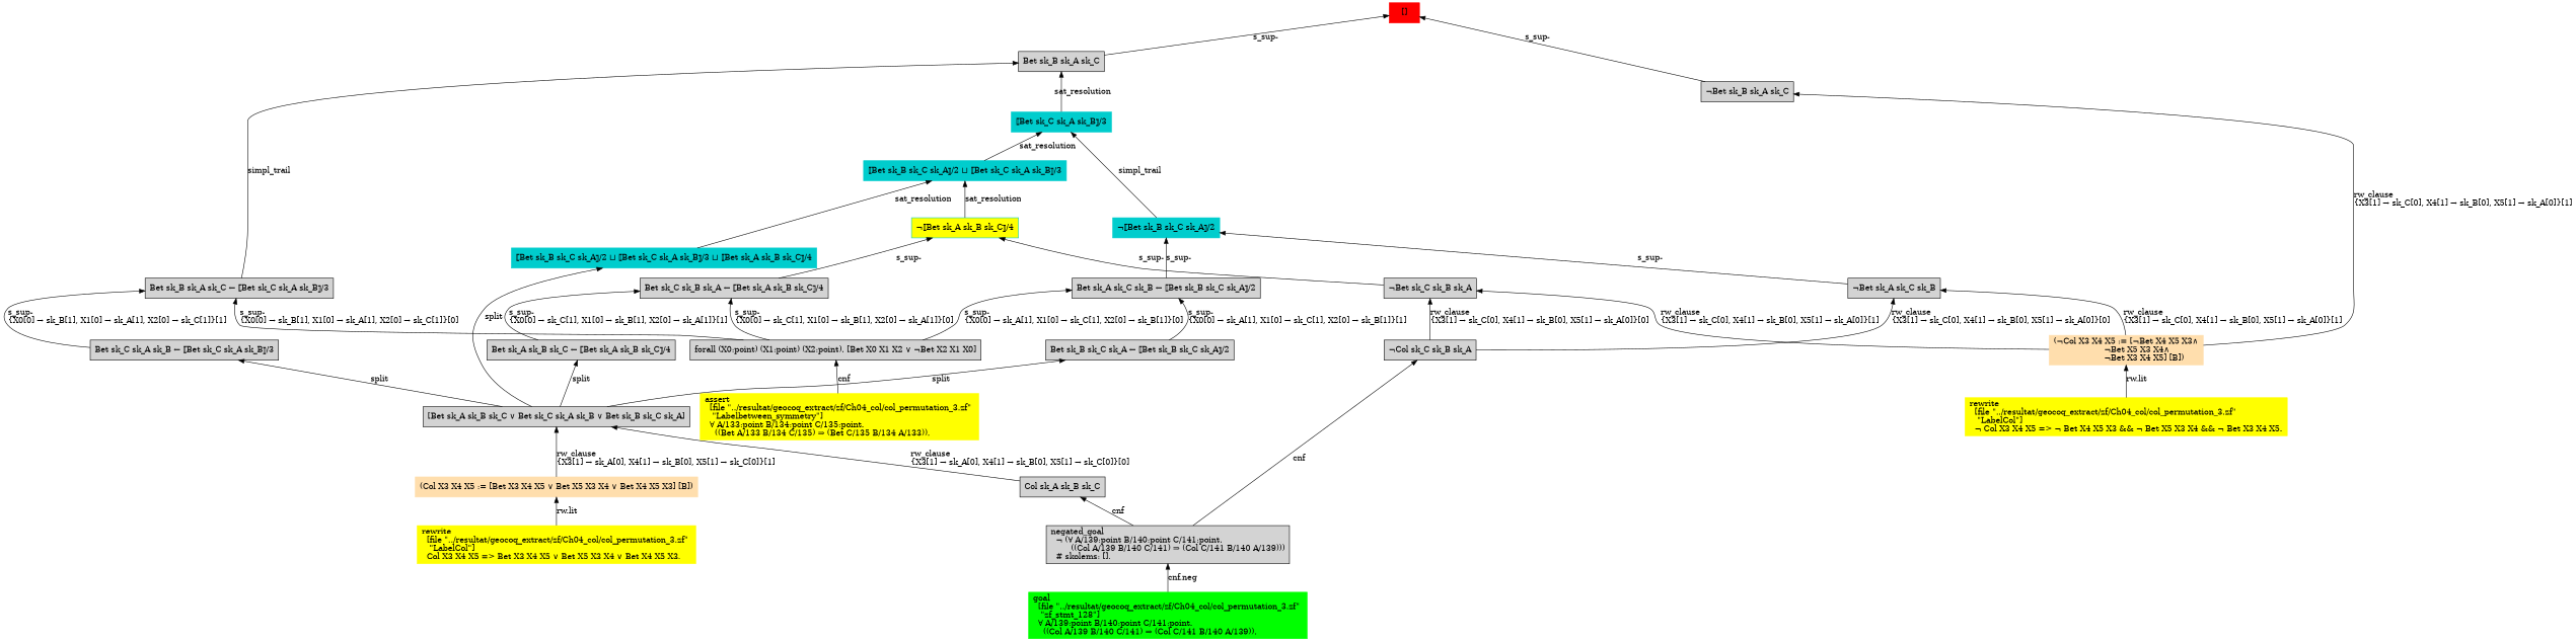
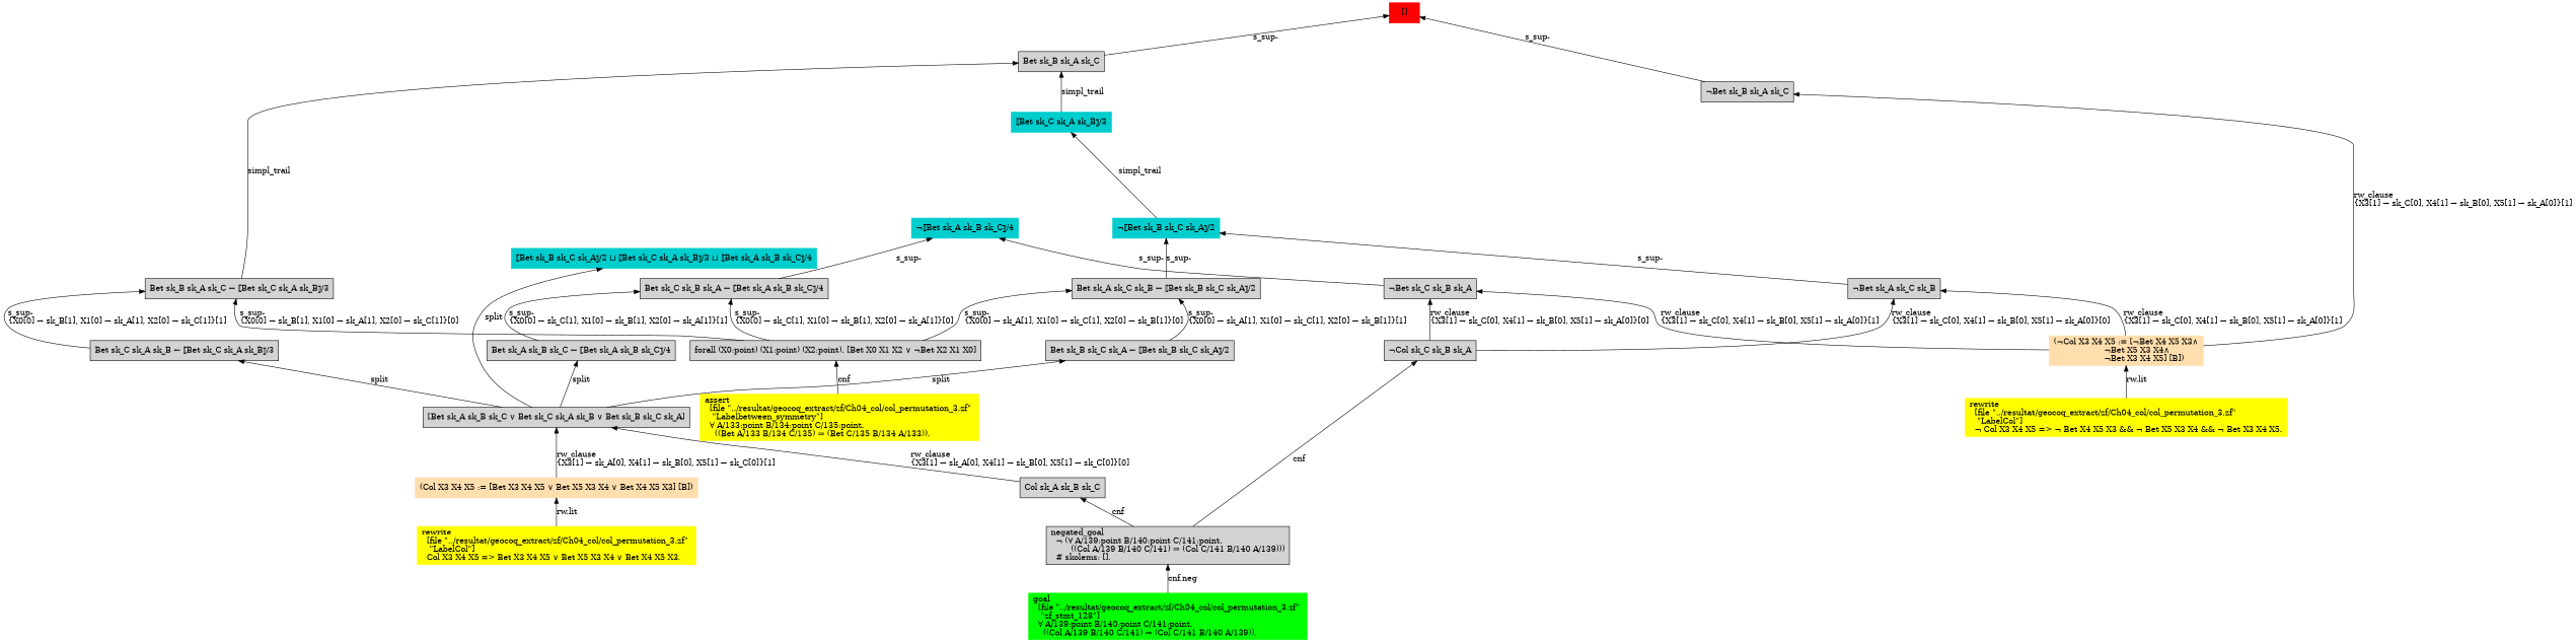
  digraph {
    node [shape=box style=filled]
    edge [dir=back]
    n1 [color=red label="[]"]
    n2 [label="¬Bet sk_B sk_A sk_C\l"]
    n3 [label="Bet sk_B sk_A sk_C\l"]
    n4 [color=navajowhite label="(¬Col X3 X4 X5 := [¬Bet X4 X5 X3∧\l                    ¬Bet X5 X3 X4∧\l                    ¬Bet X3 X4 X5] [B])\l"]
    n5 [color=cyan3 label="⟦Bet sk_C sk_A sk_B⟧/3\l"]
    n6 [label="Bet sk_B sk_A sk_C ← ⟦Bet sk_C sk_A sk_B⟧/3\l"]
    n7 [color=yellow label="rewrite\l  [file \"../resultat/geocoq_extract/zf/Ch04_col/col_permutation_3.zf\" \l   \"LabelCol\"]\l  ¬ Col X3 X4 X5 =\> ¬ Bet X4 X5 X3 && ¬ Bet X5 X3 X4 && ¬ Bet X3 X4 X5.\l"]
    n8 [label="¬Col sk_C sk_B sk_A\l"]
    n9 [label="negated_goal\l  ¬ (∀ A/139:point B/140:point C/141:point.\l        ((Col A/139 B/140 C/141) ⇒ (Col C/141 B/140 A/139)))\l  # skolems: [].\l"]
    n10 [color=green label="goal\l  [file \"../resultat/geocoq_extract/zf/Ch04_col/col_permutation_3.zf\" \l   \"zf_stmt_128\"]\l  ∀ A/139:point B/140:point C/141:point.\l    ((Col A/139 B/140 C/141) ⇒ (Col C/141 B/140 A/139)).\l"]
    n11 [color=cyan3 label="¬⟦Bet sk_B sk_C sk_A⟧/2\l"]
-   n12 [color=cyan3 label="⟦Bet sk_B sk_C sk_A⟧/2 ⊔ ⟦Bet sk_C sk_A sk_B⟧/3\l"]
    n13 [label="forall (X0:point) (X1:point) (X2:point). [Bet X0 X1 X2 ∨ ¬Bet X2 X1 X0]\l"]
    n14 [label="Bet sk_C sk_A sk_B ← ⟦Bet sk_C sk_A sk_B⟧/3\l"]
    n15 [label="¬Bet sk_A sk_C sk_B\l"]
    n16 [label="Bet sk_A sk_C sk_B ← ⟦Bet sk_B sk_C sk_A⟧/2\l"]
-   n17 [color=cyan3 label="¬⟦Bet sk_A sk_B sk_C⟧/4\l" fillcolor=yellow]
+   n17 [color=cyan3 label="¬⟦Bet sk_A sk_B sk_C⟧/4\l"]
    n18 [color=cyan3 label="⟦Bet sk_B sk_C sk_A⟧/2 ⊔ ⟦Bet sk_C sk_A sk_B⟧/3 ⊔ ⟦Bet sk_A sk_B sk_C⟧/4\l"]
    n19 [label="Bet sk_B sk_C sk_A ← ⟦Bet sk_B sk_C sk_A⟧/2\l"]
    n20 [color=yellow label="assert\l  [file \"../resultat/geocoq_extract/zf/Ch04_col/col_permutation_3.zf\" \l   \"Labelbetween_symmetry\"]\l  ∀ A/133:point B/134:point C/135:point.\l    ((Bet A/133 B/134 C/135) ⇒ (Bet C/135 B/134 A/133)).\l"]
    n21 [label="[Bet sk_A sk_B sk_C ∨ Bet sk_C sk_A sk_B ∨ Bet sk_B sk_C sk_A]\l"]
    n22 [color=navajowhite label="(Col X3 X4 X5 := [Bet X3 X4 X5 ∨ Bet X5 X3 X4 ∨ Bet X4 X5 X3] [B])\l"]
    n23 [label="Col sk_A sk_B sk_C\l"]
    n24 [color=yellow label="rewrite\l  [file \"../resultat/geocoq_extract/zf/Ch04_col/col_permutation_3.zf\" \l   \"LabelCol\"]\l  Col X3 X4 X5 =\> Bet X3 X4 X5 ∨ Bet X5 X3 X4 ∨ Bet X4 X5 X3.\l"]
    n25 [label="¬Bet sk_C sk_B sk_A\l"]
    n26 [label="Bet sk_C sk_B sk_A ← ⟦Bet sk_A sk_B sk_C⟧/4\l"]
    n27 [label="Bet sk_A sk_B sk_C ← ⟦Bet sk_A sk_B sk_C⟧/4\l"]
    n1 -> n2 [label="s_sup-\l"]
    n1 -> n3 [label="s_sup-\l"]
    n2 -> n4 [label="rw_clause\l\{X3[1] → sk_C[0], X4[1] → sk_B[0], X5[1] → sk_A[0]\}[1]\l"]
-   n3 -> n5 [label=sat_resolution]
+   n3 -> n5 [label=simpl_trail]
    n3 -> n6 [label=simpl_trail]
    n4 -> n7 [label="rw.lit"]
    n5 -> n11 [label=simpl_trail]
-   n5 -> n12 [label=sat_resolution]
    n6 -> n13 [label="s_sup-\l\{X0[0] → sk_B[1], X1[0] → sk_A[1], X2[0] → sk_C[1]\}[0]\l"]
    n6 -> n14 [label="s_sup-\l\{X0[0] → sk_B[1], X1[0] → sk_A[1], X2[0] → sk_C[1]\}[1]\l"]
    n8 -> n9 [label=cnf]
    n9 -> n10 [label="cnf.neg"]
    n11 -> n15 [label="s_sup-\l"]
    n11 -> n16 [label="s_sup-\l"]
-   n12 -> n17 [label=sat_resolution]
-   n12 -> n18 [label=sat_resolution]
    n13 -> n20 [label=cnf]
    n14 -> n21 [label=split]
    n15 -> n4 [label="rw_clause\l\{X3[1] → sk_C[0], X4[1] → sk_B[0], X5[1] → sk_A[0]\}[1]\l"]
    n15 -> n8 [label="rw_clause\l\{X3[1] → sk_C[0], X4[1] → sk_B[0], X5[1] → sk_A[0]\}[0]\l"]
    n16 -> n13 [label="s_sup-\l\{X0[0] → sk_A[1], X1[0] → sk_C[1], X2[0] → sk_B[1]\}[0]\l"]
    n16 -> n19 [label="s_sup-\l\{X0[0] → sk_A[1], X1[0] → sk_C[1], X2[0] → sk_B[1]\}[1]\l"]
    n17 -> n25 [label="s_sup-\l"]
    n17 -> n26 [label="s_sup-\l"]
    n18 -> n21 [label=split]
    n19 -> n21 [label=split]
    n21 -> n22 [label="rw_clause\l\{X3[1] → sk_A[0], X4[1] → sk_B[0], X5[1] → sk_C[0]\}[1]\l"]
    n21 -> n23 [label="rw_clause\l\{X3[1] → sk_A[0], X4[1] → sk_B[0], X5[1] → sk_C[0]\}[0]\l"]
    n22 -> n24 [label="rw.lit"]
    n23 -> n9 [label=cnf]
    n25 -> n4 [label="rw_clause\l\{X3[1] → sk_C[0], X4[1] → sk_B[0], X5[1] → sk_A[0]\}[1]\l"]
    n25 -> n8 [label="rw_clause\l\{X3[1] → sk_C[0], X4[1] → sk_B[0], X5[1] → sk_A[0]\}[0]\l"]
    n26 -> n13 [label="s_sup-\l\{X0[0] → sk_C[1], X1[0] → sk_B[1], X2[0] → sk_A[1]\}[0]\l"]
    n26 -> n27 [label="s_sup-\l\{X0[0] → sk_C[1], X1[0] → sk_B[1], X2[0] → sk_A[1]\}[1]\l"]
    n27 -> n21 [label=split]
  }
